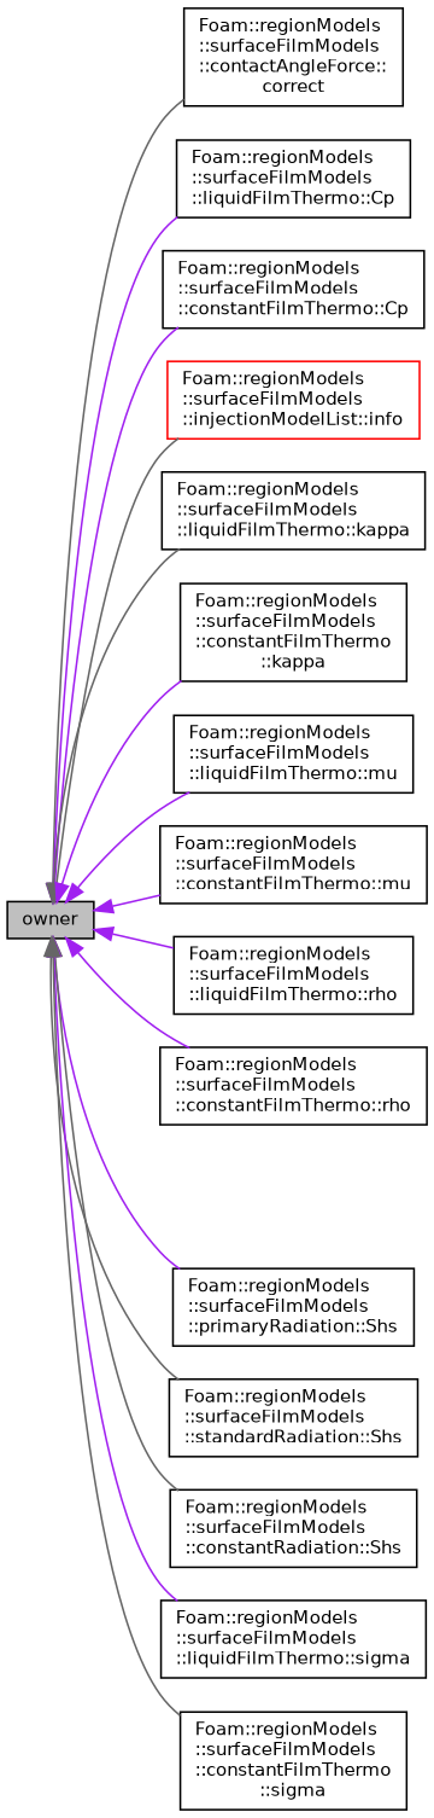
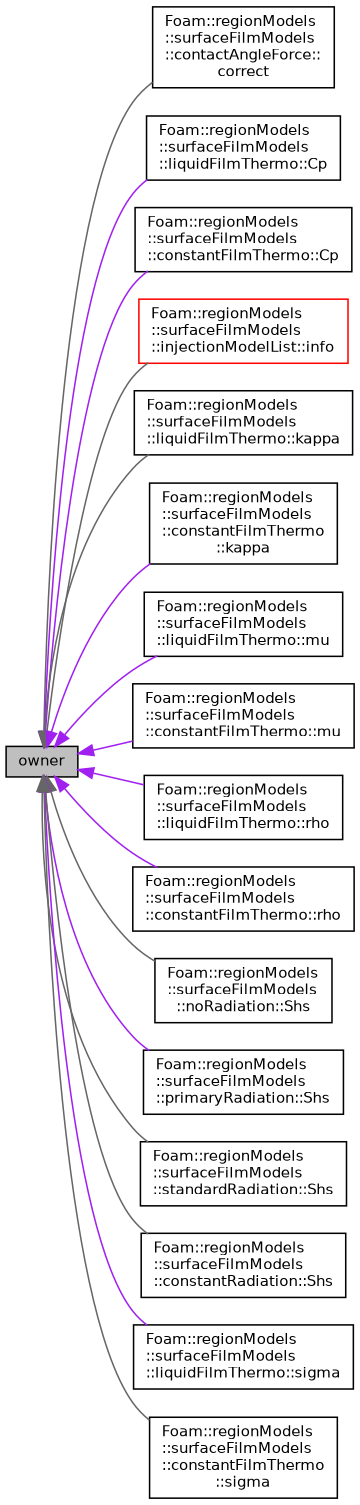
  digraph {
    rankdir=LR
    node [color=black fontname=Helvetica fontsize=10 shape=record]
    edge [color=purple dir=back fontname=Helvetica fontsize=10 labelfontname=Helvetica labelfontsize=10 style=solid]
    n1 [fillcolor=grey75 fontcolor=black height=0.2 label=owner style=filled width=0.4]
    n2 [height=0.2 label="Foam::regionModels\l::surfaceFilmModels\l::contactAngleForce::\lcorrect" width=0.4]
    n3 [height=0.2 label="Foam::regionModels\l::surfaceFilmModels\l::liquidFilmThermo::Cp" width=0.4]
    n4 [height=0.2 label="Foam::regionModels\l::surfaceFilmModels\l::constantFilmThermo::Cp" width=0.4]
    n5 [color=red height=0.2 label="Foam::regionModels\l::surfaceFilmModels\l::injectionModelList::info" width=0.4]
    n6 [height=0.2 label="Foam::regionModels\l::surfaceFilmModels\l::liquidFilmThermo::kappa" width=0.4]
    n7 [height=0.2 label="Foam::regionModels\l::surfaceFilmModels\l::constantFilmThermo\l::kappa" width=0.4]
    n8 [height=0.2 label="Foam::regionModels\l::surfaceFilmModels\l::liquidFilmThermo::mu" width=0.4]
    n9 [height=0.2 label="Foam::regionModels\l::surfaceFilmModels\l::constantFilmThermo::mu" width=0.4]
    n10 [height=0.2 label="Foam::regionModels\l::surfaceFilmModels\l::liquidFilmThermo::rho" width=0.4]
    n11 [height=0.2 label="Foam::regionModels\l::surfaceFilmModels\l::constantFilmThermo::rho" width=0.4]
+   n12 [height=0.2 label="Foam::regionModels\l::surfaceFilmModels\l::noRadiation::Shs" width=0.4]
    n13 [height=0.2 label="Foam::regionModels\l::surfaceFilmModels\l::primaryRadiation::Shs" width=0.4]
    n14 [height=0.2 label="Foam::regionModels\l::surfaceFilmModels\l::standardRadiation::Shs" width=0.4]
    n15 [height=0.2 label="Foam::regionModels\l::surfaceFilmModels\l::constantRadiation::Shs" width=0.4]
    n16 [height=0.2 label="Foam::regionModels\l::surfaceFilmModels\l::liquidFilmThermo::sigma" width=0.4]
    n17 [height=0.2 label="Foam::regionModels\l::surfaceFilmModels\l::constantFilmThermo\l::sigma" width=0.4]
    n1 -> n2 [color=gray40]
    n1 -> n3
    n1 -> n4
    n1 -> n5 [color=gray40]
    n1 -> n6 [color=gray40]
    n1 -> n7
    n1 -> n8
    n1 -> n9
    n1 -> n10
    n1 -> n11
+   n1 -> n12 [color=gray40]
    n1 -> n13
    n1 -> n14 [color=gray40]
    n1 -> n15 [color=gray40]
    n1 -> n16
    n1 -> n17 [color=gray40]
  }
